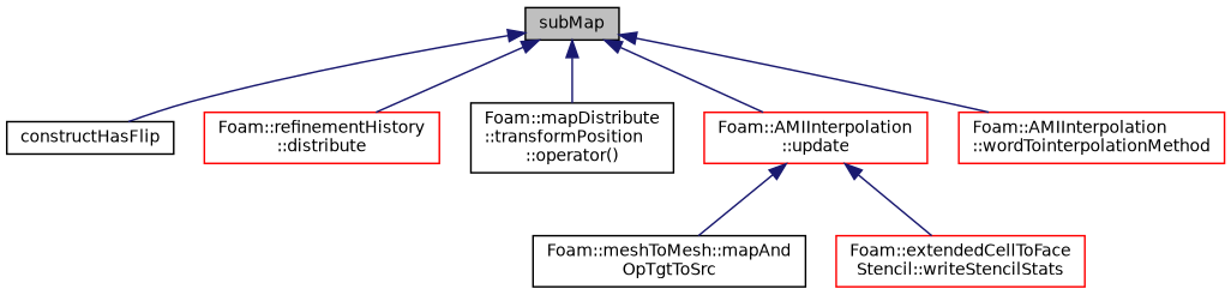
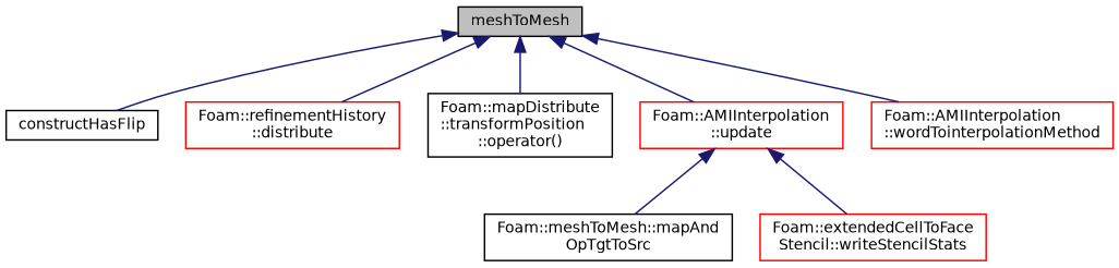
  digraph {
    rankdir=TB
    node [color=black fontname=Helvetica fontsize=10 shape=record]
    edge [color=midnightblue dir=back fontname=Helvetica fontsize=10 labelfontname=Helvetica labelfontsize=10 style=solid]
-   n1 [fillcolor=grey75 fontcolor=black height=0.2 label=subMap style=filled width=0.4]
+   n1 [fillcolor=grey75 fontcolor=black height=0.2 label=meshToMesh style=filled width=0.4]
    n2 [height=0.2 label=constructHasFlip width=0.4]
    n3 [color=red height=0.2 label="Foam::refinementHistory\l::distribute" width=0.4]
    n4 [height=0.2 label="Foam::mapDistribute\l::transformPosition\l::operator()" width=0.4]
    n5 [color=red height=0.2 label="Foam::AMIInterpolation\l::update" width=0.4]
    n6 [color=red height=0.2 label="Foam::AMIInterpolation\l::wordTointerpolationMethod" width=0.4]
    n7 [height=0.2 label="Foam::meshToMesh::mapAnd\lOpTgtToSrc" width=0.4]
    n8 [color=red height=0.2 label="Foam::extendedCellToFace\lStencil::writeStencilStats" width=0.4]
    n1 -> n2
    n1 -> n3
    n1 -> n4
    n1 -> n5
    n1 -> n6
    n5 -> n7
    n5 -> n8
  }
